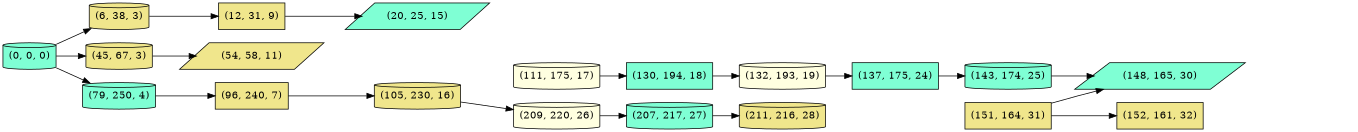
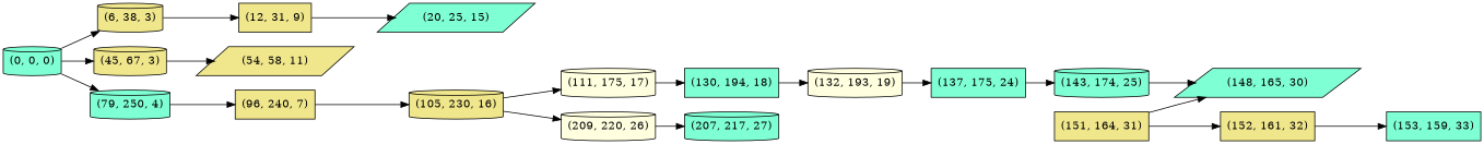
  digraph {
    rankdir=LR
    node [fillcolor=aquamarine shape=cylinder style=filled]
    "(0, 0, 0)"
    "(6, 38, 3)" [fillcolor=khaki]
    "(45, 67, 3)" [fillcolor=khaki]
    "(79, 250, 4)"
    "(12, 31, 9)" [fillcolor=khaki shape=box]
    "(54, 58, 11)" [fillcolor=khaki shape=parallelogram]
    "(96, 240, 7)" [fillcolor=khaki shape=box]
    "(20, 25, 15)" [shape=parallelogram]
    "(105, 230, 16)" [fillcolor=khaki]
    n10 [fillcolor=lightyellow label="(111, 175, 17)"]
    n11 [fillcolor=lightyellow label="(209, 220, 26)"]
    "(130, 194, 18)" [shape=box]
    "(207, 217, 27)"
    "(132, 193, 19)" [fillcolor=lightyellow]
    "(137, 175, 24)" [shape=box]
    "(143, 174, 25)"
    "(148, 165, 30)" [shape=parallelogram]
    "(151, 164, 31)" [fillcolor=khaki shape=box]
    "(152, 161, 32)" [fillcolor=khaki shape=box]
-   "(211, 216, 28)" [fillcolor=khaki]
+   "(153, 159, 33)" [shape=box]
    "(0, 0, 0)" -> "(6, 38, 3)"
    "(0, 0, 0)" -> "(45, 67, 3)"
    "(0, 0, 0)" -> "(79, 250, 4)"
    "(6, 38, 3)" -> "(12, 31, 9)"
    "(45, 67, 3)" -> "(54, 58, 11)"
    "(79, 250, 4)" -> "(96, 240, 7)"
    "(12, 31, 9)" -> "(20, 25, 15)"
    "(96, 240, 7)" -> "(105, 230, 16)"
+   "(105, 230, 16)" -> n10
    "(105, 230, 16)" -> n11
    n10 -> "(130, 194, 18)"
    n11 -> "(207, 217, 27)"
    "(130, 194, 18)" -> "(132, 193, 19)"
-   "(207, 217, 27)" -> "(211, 216, 28)"
    "(132, 193, 19)" -> "(137, 175, 24)"
    "(137, 175, 24)" -> "(143, 174, 25)"
    "(143, 174, 25)" -> "(148, 165, 30)"
    "(151, 164, 31)" -> "(148, 165, 30)"
    "(151, 164, 31)" -> "(152, 161, 32)"
+   "(152, 161, 32)" -> "(153, 159, 33)"
  }
